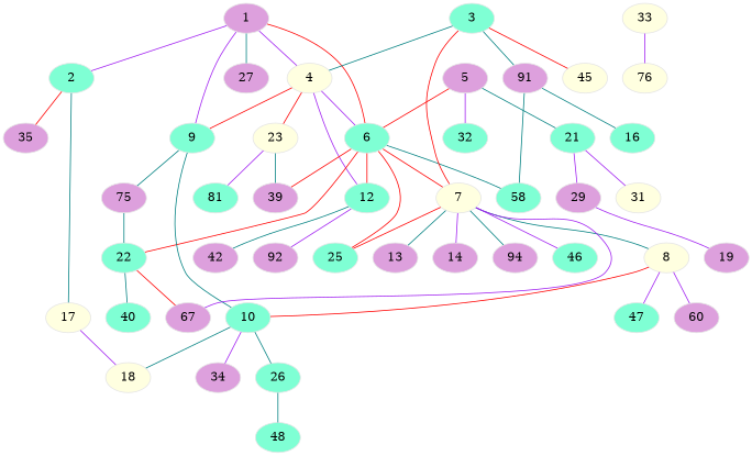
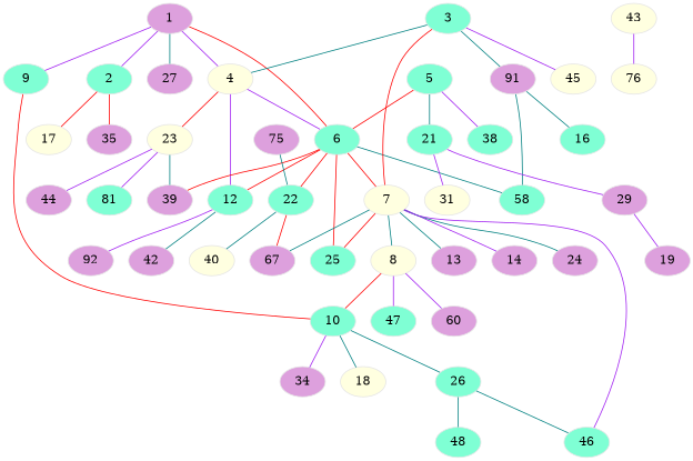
  graph {
    node [color=gray90 fillcolor=aquamarine style=filled]
    edge [color=teal]
    1 [fillcolor=plum]
    2
    4 [fillcolor=lightyellow]
    6
    9
    27 [fillcolor=plum]
    17 [fillcolor=lightyellow]
    35 [fillcolor=plum]
    12
    23 [fillcolor=lightyellow]
    7 [fillcolor=lightyellow]
    22
    25
    n14 [label=58]
    39 [fillcolor=plum]
    10
    n17 [fillcolor=plum label=75]
    8 [fillcolor=lightyellow]
    n19 [fillcolor=plum label=60]
    47
    18 [fillcolor=lightyellow]
    3
    n23 [fillcolor=plum label=91]
    45 [fillcolor=lightyellow]
    13 [fillcolor=plum]
    14 [fillcolor=plum]
-   24 [fillcolor=plum label=94]
+   24 [fillcolor=plum]
    n28 [fillcolor=plum label=67]
    46
    16
    n31 [fillcolor=plum label=92]
    42 [fillcolor=plum]
    n33 [label=81]
-   5 [fillcolor=plum]
+   44 [fillcolor=plum]
+   5
    21
-   38 [label=32]
+   38
    29 [fillcolor=plum]
    31 [fillcolor=lightyellow]
-   40
+   40 [fillcolor=lightyellow]
    26
    34 [fillcolor=plum]
-   33 [fillcolor=lightyellow]
+   33 [fillcolor=lightyellow label=43]
    n44 [fillcolor=lightyellow label=76]
    48
    19 [fillcolor=plum]
    1 -- 2 [color=purple]
    1 -- 4 [color=purple]
    1 -- 6 [color=red]
    1 -- 9 [color=purple]
    1 -- 27
-   2 -- 17
+   2 -- 17 [color=red]
    2 -- 35 [color=red]
    4 -- 6 [color=purple]
-   4 -- 9 [color=red]
    4 -- 12 [color=purple]
    4 -- 23 [color=red]
    6 -- 12 [color=red]
    6 -- 7 [color=red]
    6 -- 22 [color=red]
    6 -- 25 [color=red]
    6 -- n14
    6 -- 39 [color=red]
-   9 -- 10
-   9 -- n17
-   17 -- 18 [color=purple]
+   9 -- 10 [color=red]
    12 -- n31 [color=purple]
    12 -- 42
    23 -- 39
    23 -- n33 [color=purple]
+   23 -- 44 [color=purple]
    7 -- 25 [color=red]
    7 -- 8
    7 -- 13
    7 -- 14 [color=purple]
    7 -- 24
-   7 -- n28 [color=purple]
+   7 -- n28
    7 -- 46 [color=purple]
    22 -- n28 [color=red]
    22 -- 40
    10 -- 18
    10 -- 26
    10 -- 34 [color=purple]
    n17 -- 22
    8 -- 10 [color=red]
    8 -- n19 [color=purple]
    8 -- 47 [color=purple]
    3 -- 4
    3 -- 7 [color=red]
    3 -- n23
-   3 -- 45 [color=red]
+   3 -- 45 [color=purple]
    n23 -- n14
    n23 -- 16
    5 -- 6 [color=red]
    5 -- 21
    5 -- 38 [color=purple]
    21 -- 29 [color=purple]
    21 -- 31 [color=purple]
    29 -- 19 [color=purple]
+   26 -- 46
    26 -- 48
    33 -- n44 [color=purple]
  }
